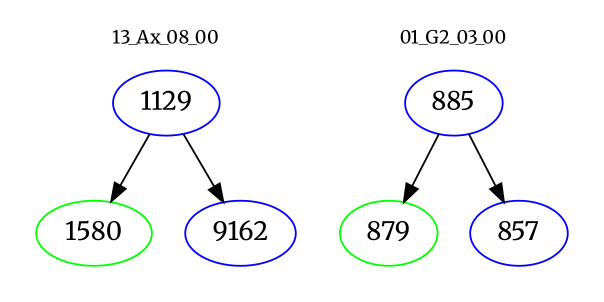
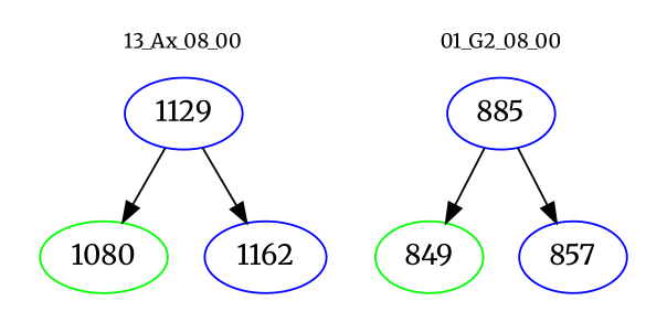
  digraph {
    fontname=Merriweather
    node [color=blue fontname=Merriweather]
    edge [color=black fontname=Merriweather]
    n1 [label=1129]
-   n2 [color=green label=1580]
-   n3 [label=9162]
+   n2 [color=green label=1080]
+   n3 [label=1162]
    n4 [label=885]
-   n5 [color=green label=879]
+   n5 [color=green label=849]
    n6 [label=857]
    subgraph cluster_1 {
      color=white
      fontsize=10
      label="13_Ax_08_00"
      n1
      n2
      n3
    }
    subgraph cluster_2 {
      color=white
      fontsize=10
-     label="01_G2_03_00"
+     label="01_G2_08_00"
      n4
      n5
      n6
    }
    n1 -> n2
    n1 -> n3
    n4 -> n5
    n4 -> n6
  }
